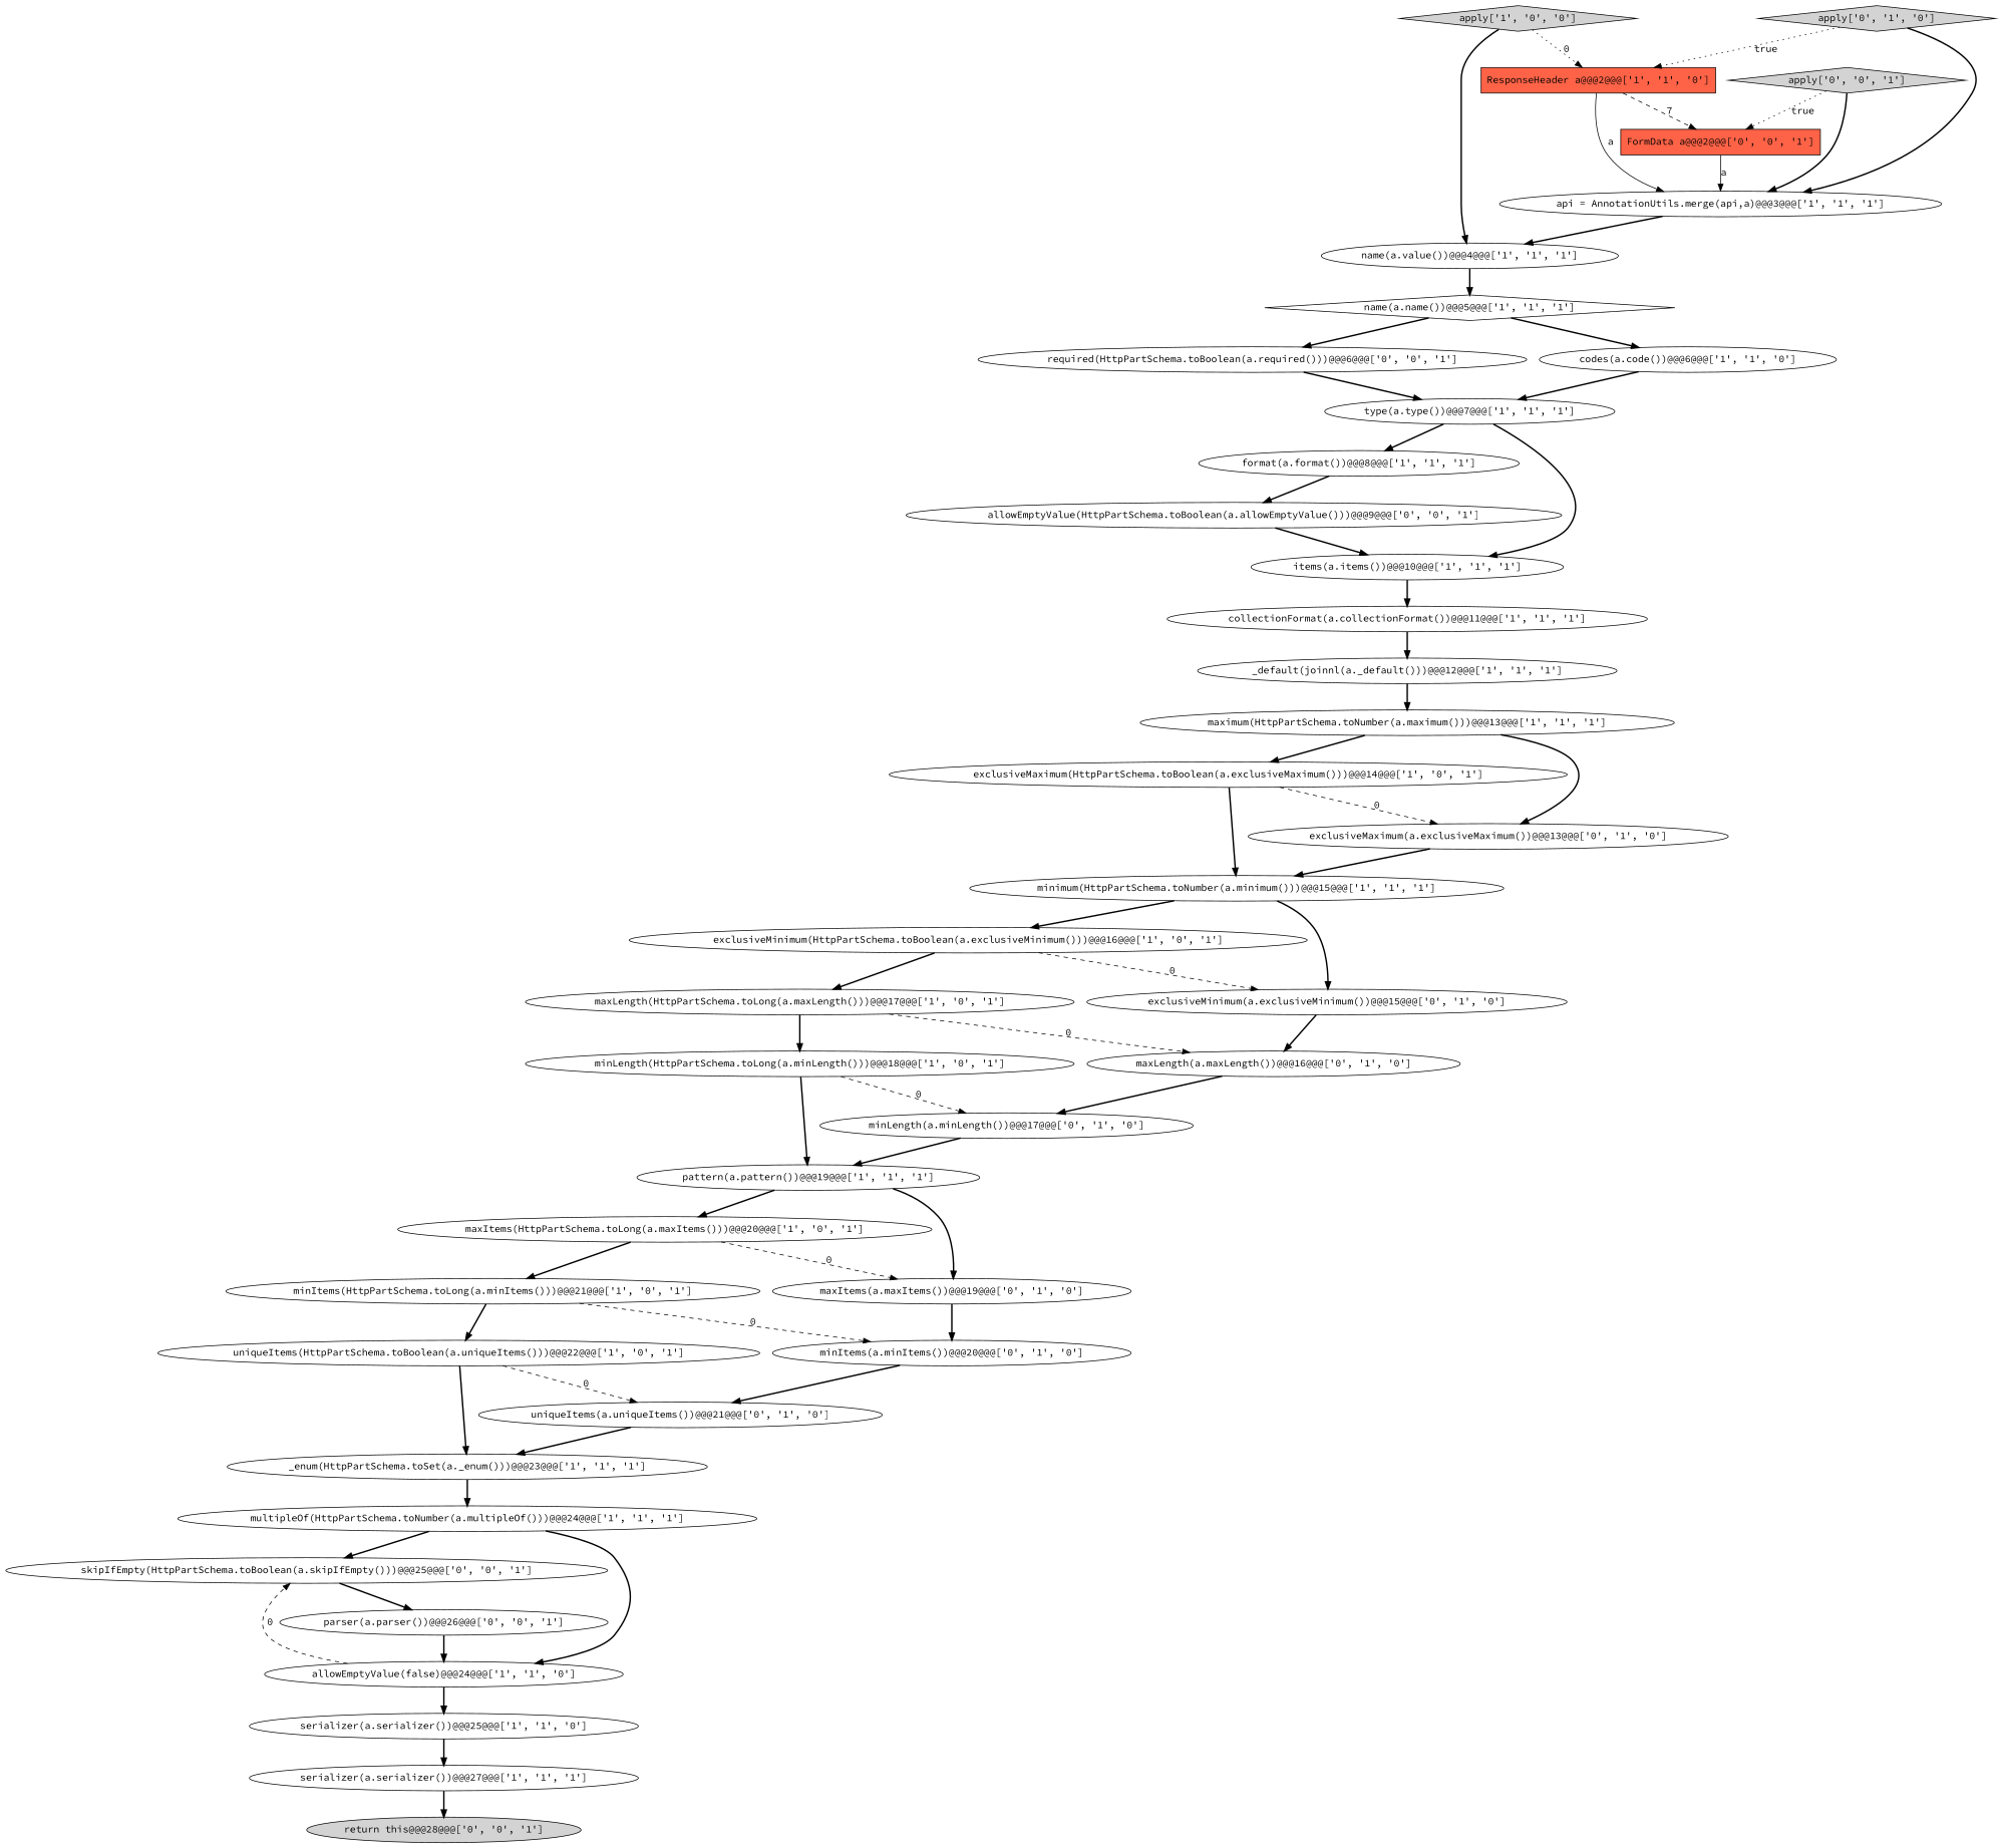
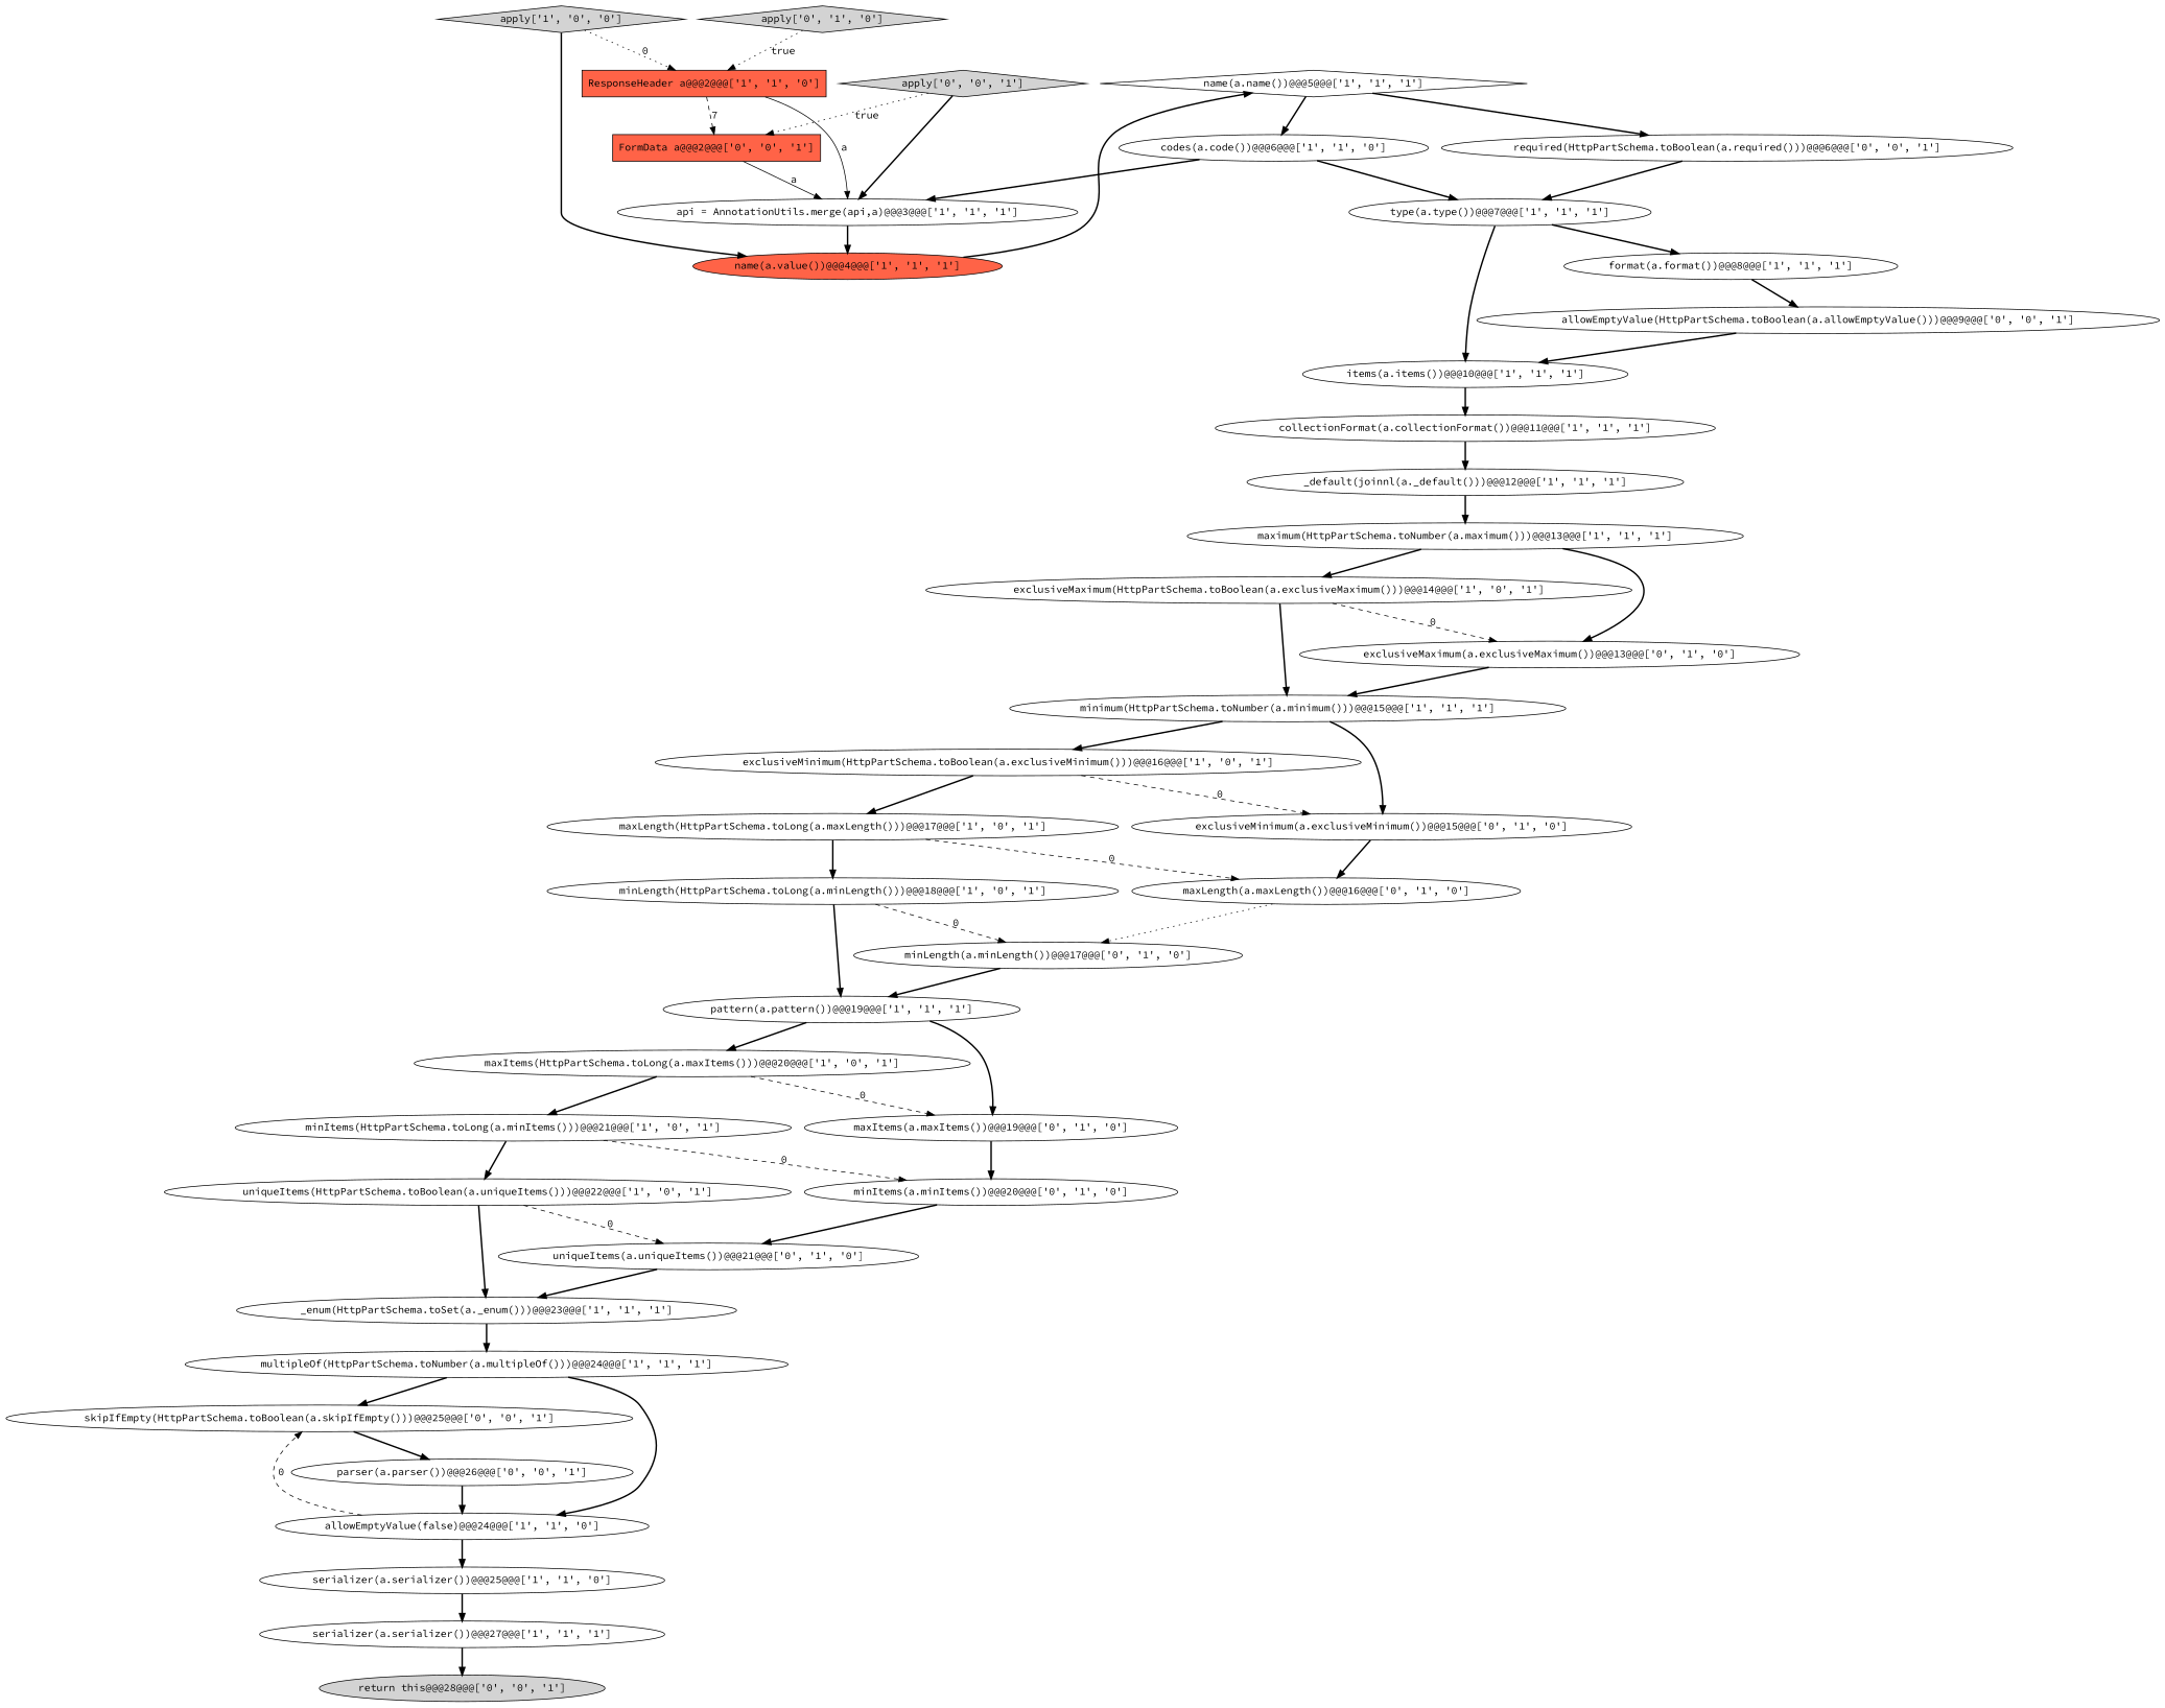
  digraph {
    fontname="Source Code Pro"
    node [fillcolor=white fontname="Source Code Pro" shape=ellipse style=filled]
    edge [fontname="Source Code Pro" style=bold]
    n1 [label="format(a.format())@@@8@@@['1', '1', '1']"]
    n2 [label="allowEmptyValue(HttpPartSchema.toBoolean(a.allowEmptyValue()))@@@9@@@['0', '0', '1']"]
    n3 [label="items(a.items())@@@10@@@['1', '1', '1']"]
    n4 [label="collectionFormat(a.collectionFormat())@@@11@@@['1', '1', '1']"]
    n5 [label="serializer(a.serializer())@@@25@@@['1', '1', '0']"]
    n6 [label="serializer(a.serializer())@@@27@@@['1', '1', '1']"]
    n7 [fillcolor=lightgray label="return this@@@28@@@['0', '0', '1']"]
    n8 [label="maxLength(HttpPartSchema.toLong(a.maxLength()))@@@17@@@['1', '0', '1']"]
    n9 [label="maxLength(a.maxLength())@@@16@@@['0', '1', '0']"]
    n10 [label="minLength(HttpPartSchema.toLong(a.minLength()))@@@18@@@['1', '0', '1']"]
    n11 [label="minLength(a.minLength())@@@17@@@['0', '1', '0']"]
    n12 [label="pattern(a.pattern())@@@19@@@['1', '1', '1']"]
    n13 [label="skipIfEmpty(HttpPartSchema.toBoolean(a.skipIfEmpty()))@@@25@@@['0', '0', '1']"]
    n14 [label="parser(a.parser())@@@26@@@['0', '0', '1']"]
    n15 [label="allowEmptyValue(false)@@@24@@@['1', '1', '0']"]
    n16 [fillcolor=lightgray label="apply['1', '0', '0']" shape=diamond]
    n17 [fillcolor=tomato label="ResponseHeader a@@@2@@@['1', '1', '0']" shape=box]
-   n18 [label="name(a.value())@@@4@@@['1', '1', '1']"]
+   n18 [fillcolor=tomato label="name(a.value())@@@4@@@['1', '1', '1']"]
    n19 [label="api = AnnotationUtils.merge(api,a)@@@3@@@['1', '1', '1']"]
    n20 [fillcolor=tomato label="FormData a@@@2@@@['0', '0', '1']" shape=box]
    n21 [label="type(a.type())@@@7@@@['1', '1', '1']"]
    n22 [label="_enum(HttpPartSchema.toSet(a._enum()))@@@23@@@['1', '1', '1']"]
    n23 [label="multipleOf(HttpPartSchema.toNumber(a.multipleOf()))@@@24@@@['1', '1', '1']"]
    n24 [label="maximum(HttpPartSchema.toNumber(a.maximum()))@@@13@@@['1', '1', '1']"]
    n25 [label="exclusiveMaximum(HttpPartSchema.toBoolean(a.exclusiveMaximum()))@@@14@@@['1', '0', '1']"]
    n26 [label="exclusiveMaximum(a.exclusiveMaximum())@@@13@@@['0', '1', '0']"]
    n27 [label="minimum(HttpPartSchema.toNumber(a.minimum()))@@@15@@@['1', '1', '1']"]
    n28 [label="minItems(HttpPartSchema.toLong(a.minItems()))@@@21@@@['1', '0', '1']"]
    n29 [label="minItems(a.minItems())@@@20@@@['0', '1', '0']"]
    n30 [label="uniqueItems(HttpPartSchema.toBoolean(a.uniqueItems()))@@@22@@@['1', '0', '1']"]
    n31 [label="uniqueItems(a.uniqueItems())@@@21@@@['0', '1', '0']"]
    n32 [label="exclusiveMinimum(a.exclusiveMinimum())@@@15@@@['0', '1', '0']"]
    n33 [label="exclusiveMinimum(HttpPartSchema.toBoolean(a.exclusiveMinimum()))@@@16@@@['1', '0', '1']"]
    n34 [label="required(HttpPartSchema.toBoolean(a.required()))@@@6@@@['0', '0', '1']"]
    n35 [label="_default(joinnl(a._default()))@@@12@@@['1', '1', '1']"]
    n36 [label="maxItems(a.maxItems())@@@19@@@['0', '1', '0']"]
    n37 [label="maxItems(HttpPartSchema.toLong(a.maxItems()))@@@20@@@['1', '0', '1']"]
    n38 [fillcolor=lightgray label="apply['0', '1', '0']" shape=diamond]
    n39 [label="name(a.name())@@@5@@@['1', '1', '1']" shape=diamond]
    n40 [label="codes(a.code())@@@6@@@['1', '1', '0']"]
    n41 [fillcolor=lightgray label="apply['0', '0', '1']" shape=diamond]
    n1 -> n2
    n2 -> n3
    n3 -> n4
    n4 -> n35
    n5 -> n6
    n6 -> n7
    n8 -> n9 [label=0 style=dashed]
    n8 -> n10
-   n9 -> n11
+   n9 -> n11 [style=dotted]
    n10 -> n11 [label=0 style=dashed]
    n10 -> n12
    n11 -> n12
    n12 -> n36
    n12 -> n37
    n13 -> n14
    n14 -> n15
    n15 -> n5
    n15 -> n13 [label=0 style=dashed]
    n16 -> n17 [label=0 style=dotted]
    n16 -> n18
    n17 -> n19 [label=a style=solid]
    n17 -> n20 [label=7 style=dashed]
    n18 -> n39
    n19 -> n18
    n20 -> n19 [label=a style=solid]
    n21 -> n1
    n21 -> n3
    n22 -> n23
    n23 -> n13
    n23 -> n15
    n24 -> n25
    n24 -> n26
    n25 -> n26 [label=0 style=dashed]
    n25 -> n27
    n26 -> n27
    n27 -> n32
    n27 -> n33
    n28 -> n29 [label=0 style=dashed]
    n28 -> n30
    n29 -> n31
    n30 -> n22
    n30 -> n31 [label=0 style=dashed]
    n31 -> n22
    n32 -> n9
    n33 -> n8
    n33 -> n32 [label=0 style=dashed]
    n34 -> n21
    n35 -> n24
    n36 -> n29
    n37 -> n28
    n37 -> n36 [label=0 style=dashed]
    n38 -> n17 [label=true style=dotted]
-   n38 -> n19
+   n40 -> n19
    n39 -> n34
    n39 -> n40
    n40 -> n21
    n41 -> n19
    n41 -> n20 [label=true style=dotted]
  }
